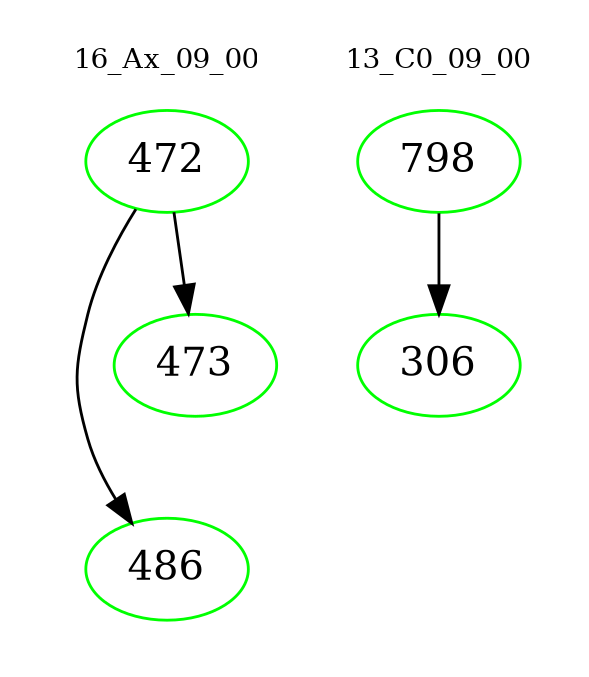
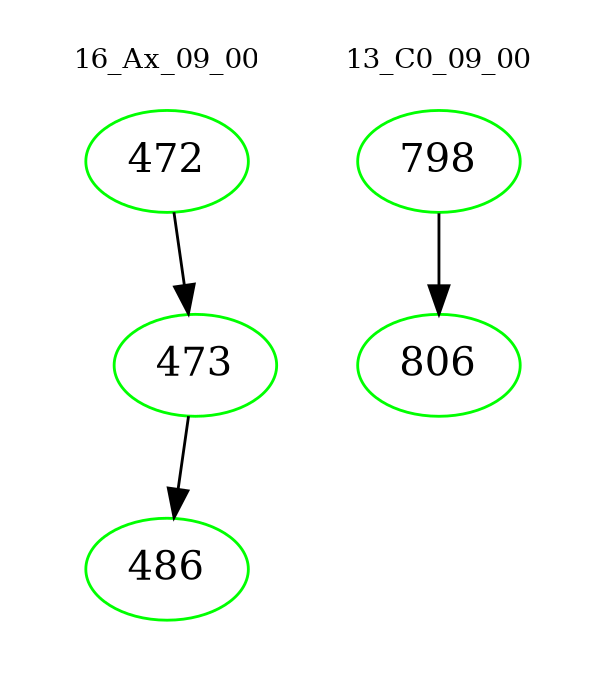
  digraph {
    node [color=green]
    edge [color=black]
    n1 [label=472]
    n2 [label=486]
    n3 [label=473]
    n4 [label=798]
-   n5 [label=306]
+   n5 [label=806]
    subgraph cluster_1 {
      color=white
      fontsize=10
      label="16_Ax_09_00"
      n1
      n2
      n3
    }
    subgraph cluster_2 {
      color=white
      fontsize=10
      label="13_C0_09_00"
      n4
      n5
    }
-   n1 -> n2
+   n3 -> n2
    n1 -> n3
    n4 -> n5
  }
